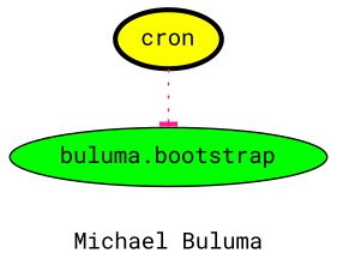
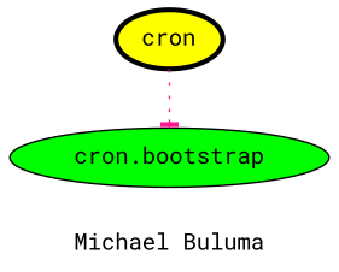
  digraph {
    label="Michael Buluma"
    fontname="Roboto Mono"
    node [style=filled fontname="Roboto Mono"]
    cron [fillcolor=yellow penwidth=3]
-   "buluma.bootstrap" [fillcolor=green]
+   "buluma.bootstrap" [fillcolor=green label="cron.bootstrap"]
    cron -> "buluma.bootstrap" [color=deeppink style=dotted arrowhead=tee fontname="Roboto Mono"]
  }
